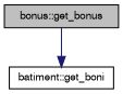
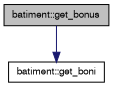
  digraph {
    rankdir=TB
    node [color=black fontname=FreeSans fontsize=10 shape=record]
-   n1 [fillcolor=grey75 fontcolor=black height=0.2 label="bonus::get_bonus" style=filled width=0.4]
+   n1 [fillcolor=grey75 fontcolor=black height=0.2 label="batiment::get_bonus" style=filled width=0.4]
    n2 [height=0.2 label="batiment::get_boni" width=0.4]
    n1 -> n2 [color=midnightblue fontname=FreeSans fontsize=10 labelfontname=FreeSans labelfontsize=10 style=solid]
  }
